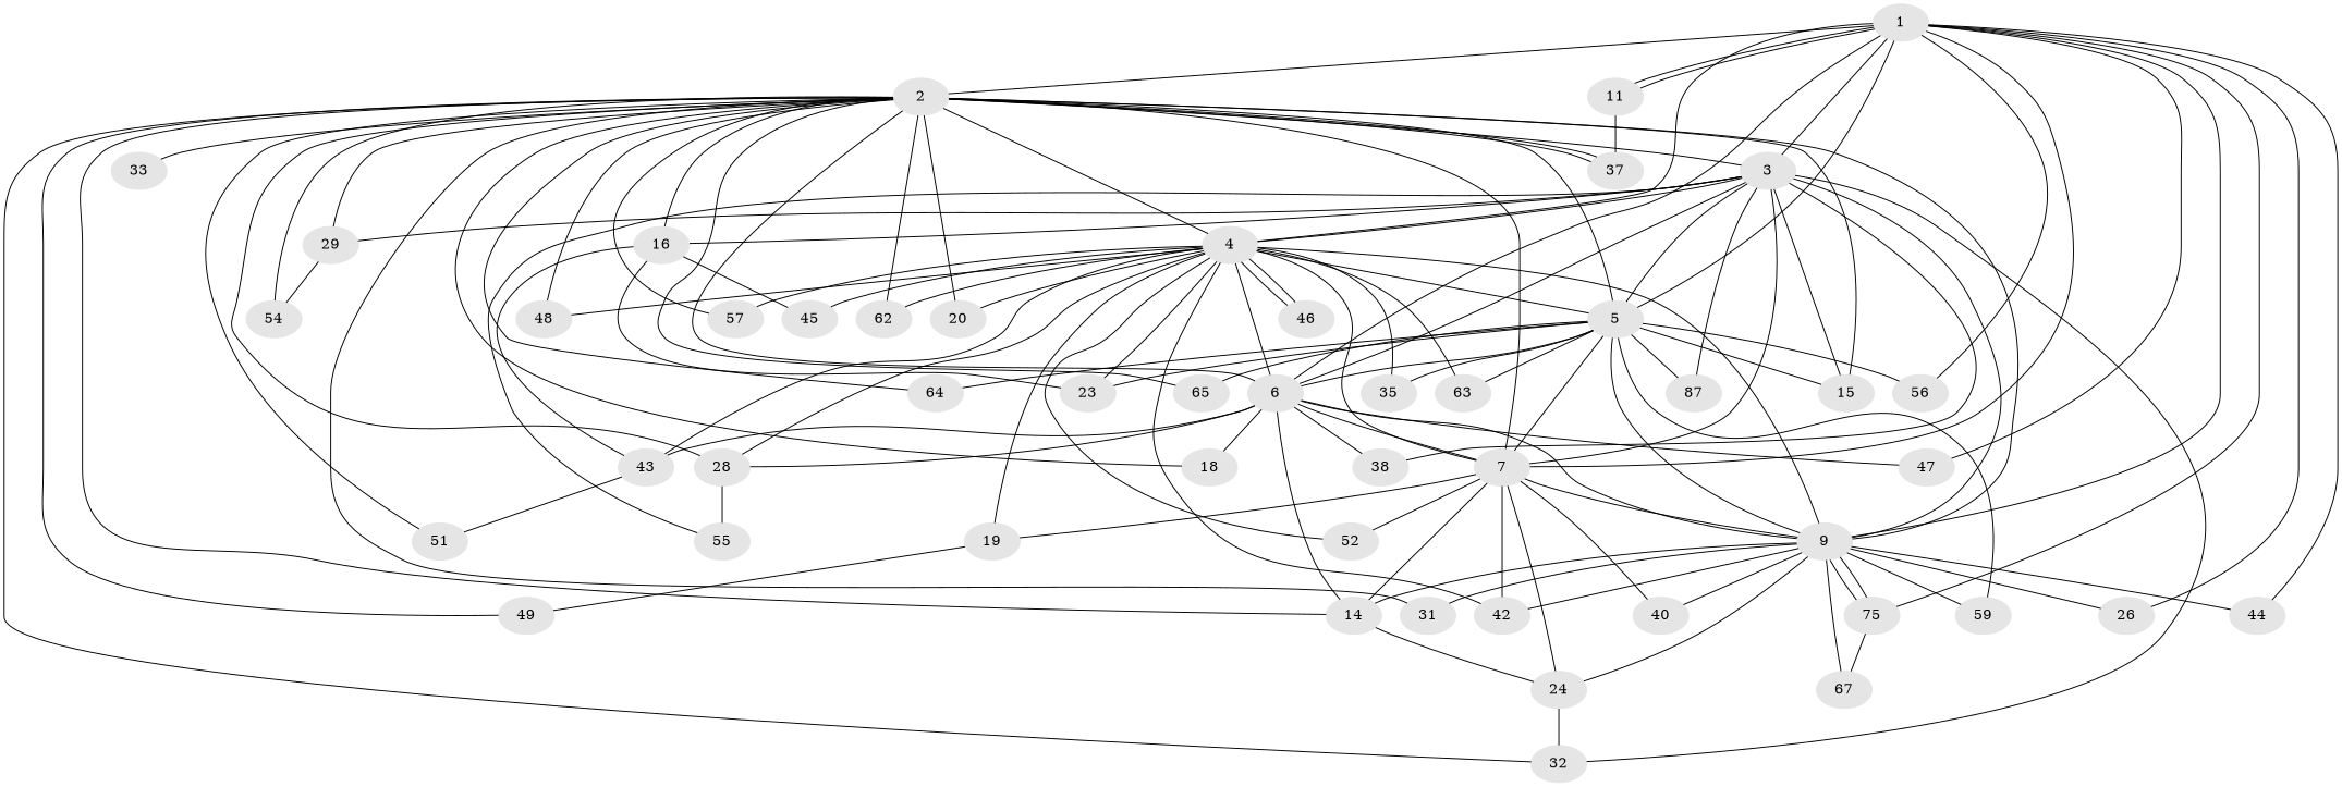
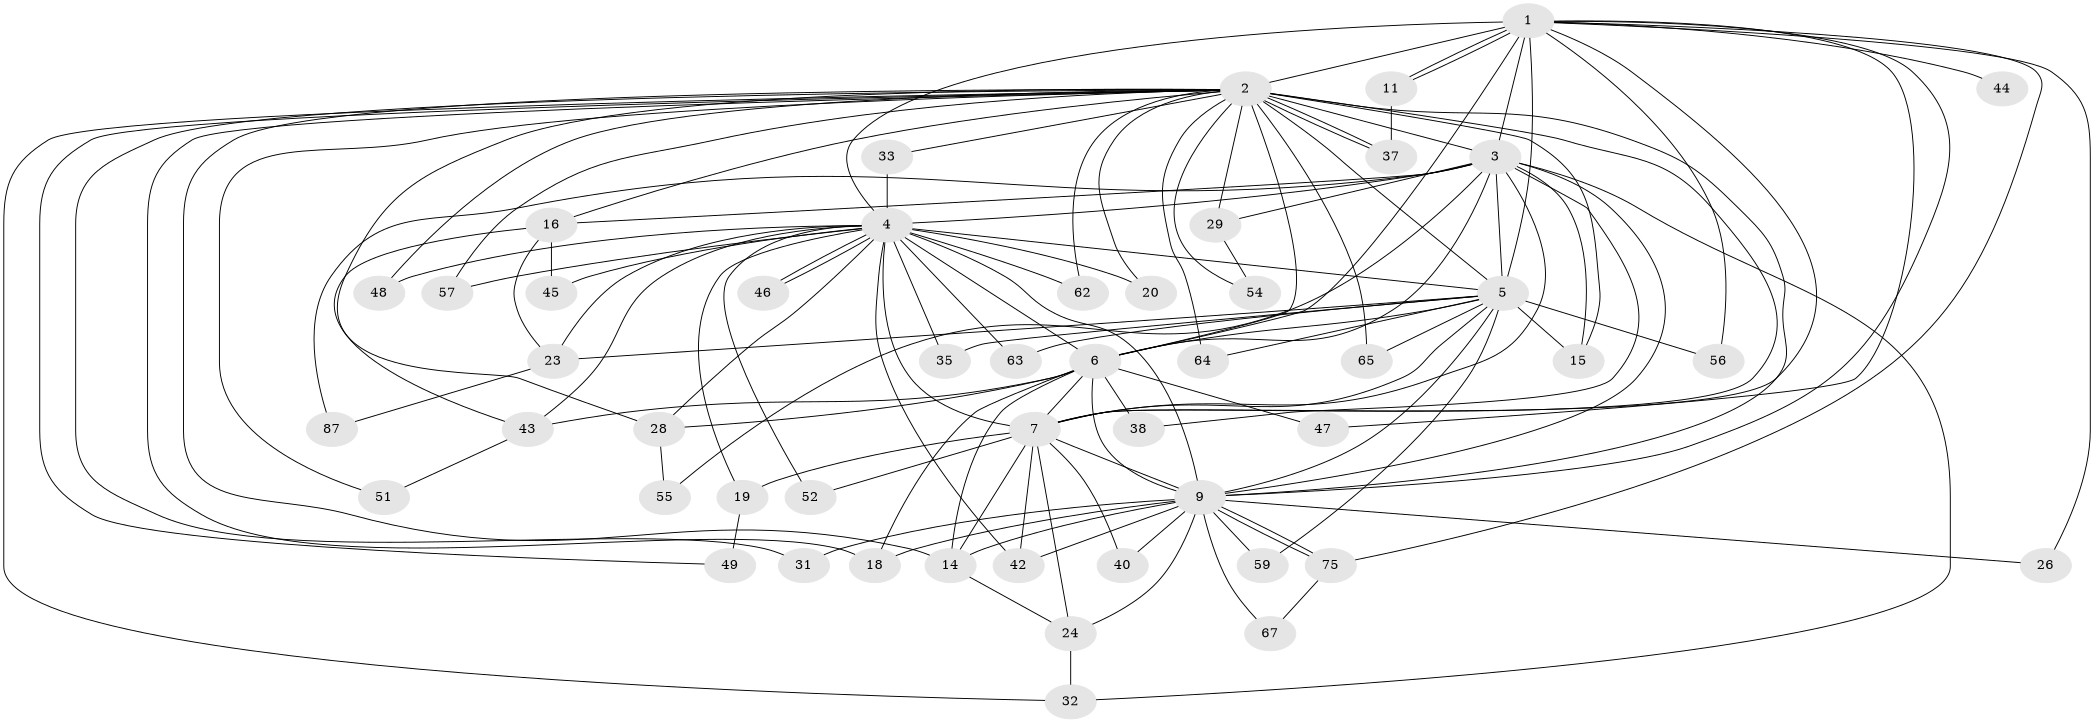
  graph {
    node [color=gray90 style=filled]
    2 [super="+10"]
    3 [super="+22"]
    4 [super="+8"]
    5 [super="+39"]
    6 [super="+21"]
    7 [super="+13"]
    9 [super="+12"]
    14 [super="+17"]
    15 [super="+60"]
    16 [super="+50"]
    18
    20
    28 [super="+36"]
    29
    31
    32 [super="+34"]
    33
    37
    48
    49
    51
    54
    57 [super="+66"]
    62
    64 [super="+68"]
    65
    1
    11 [super="+53"]
    n29 [label=75 super="+30"]
    26
    44 [super="+69"]
    47
    56
    n34 [label=87]
    38
    55
    19
    23
    35
    42 [super="+58"]
    43 [super="+61"]
    45
    46
    52
    63
    59
    24 [super="+41"]
    40
    67
    2 -- 3 [weight=2]
-   2 -- 4 [weight=4]
+   33 -- 4 [weight=4]
    2 -- 5 [weight=2]
    2 -- 6 [weight=2]
    2 -- 7 [weight=2]
    2 -- 9 [weight=3]
    2 -- 14
    2 -- 15
    2 -- 16
    2 -- 18
    2 -- 20
    2 -- 28
    2 -- 29
    2 -- 31
    2 -- 32
    2 -- 33
    2 -- 37
    2 -- 37
    2 -- 48
    2 -- 49
    2 -- 51
    2 -- 54
    2 -- 57
    2 -- 62
    2 -- 64 [weight=2]
    2 -- 65
    3 -- 4 [weight=2]
    3 -- 5 [weight=2]
    3 -- 6
    3 -- 7
    3 -- 9
    3 -- 15
    3 -- 16
    3 -- 29
    3 -- 32
    3 -- n34
    3 -- 38
    3 -- 55
    4 -- 5 [weight=2]
    4 -- 6 [weight=2]
    4 -- 7 [weight=2]
    4 -- 9 [weight=2]
    4 -- 20
    4 -- 28
    4 -- 48
    4 -- 57 [weight=2]
    4 -- 62
    4 -- 19
    4 -- 23
    4 -- 35
    4 -- 42
    4 -- 43
    4 -- 45
    4 -- 46
    4 -- 46
    4 -- 52
    4 -- 63
    5 -- 6 [weight=2]
    5 -- 7
    5 -- 9
    5 -- 15
    5 -- 64
    5 -- 65
    5 -- 56
    5 -- 23
    5 -- 35
    5 -- 63
    5 -- 59
    6 -- 7
    6 -- 9
    6 -- 14
    6 -- 18
    6 -- 28
    6 -- 47
    6 -- 38
    6 -- 43
    7 -- 9
    7 -- 14
    7 -- 19
    7 -- 42
    7 -- 52
    7 -- 24
    7 -- 40
    9 -- 14
    9 -- 31
    9 -- n29
    9 -- n29
    9 -- 26
-   9 -- 44 [weight=2]
+   9 -- 18 [weight=2]
    9 -- 42
    9 -- 59
    9 -- 24
    9 -- 40
    9 -- 67
    14 -- 24
    16 -- 23
    16 -- 43
    16 -- 45
    28 -- 55
    29 -- 54
    1 -- 2 [weight=2]
    1 -- 3
    1 -- 4 [weight=2]
    1 -- 5
    1 -- 6
    1 -- 7
    1 -- 9
    1 -- 11
    1 -- 11
    1 -- n29
    1 -- 26
    1 -- 44
    1 -- 47
    1 -- 56
    11 -- 37
    n29 -- 67
    19 -- 49
-   5 -- n34
+   23 -- n34
    43 -- 51
    24 -- 32
  }
